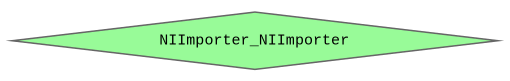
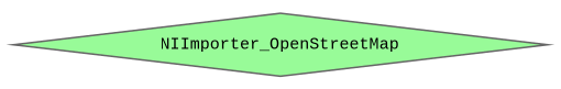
  digraph {
    rankdir=LR
    fontname="Liberation Mono"
-   n1 [color=gray40 fillcolor=palegreen fontname="Liberation Mono" fontsize=10 height=0.2 label=NIImporter_NIImporter shape=diamond style=filled width=0.4]
+   n1 [color=gray40 fillcolor=palegreen fontname="Liberation Mono" fontsize=10 height=0.2 label=NIImporter_OpenStreetMap shape=diamond style=filled width=0.4]
  }
